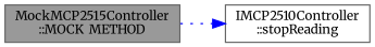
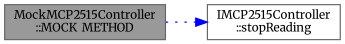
  digraph {
    rankdir=LR
    fontname=Merriweather
    node [fontname=Merriweather fontsize=10 shape=box style=filled]
    n1 [color=gray40 fillcolor=grey60 fontcolor=black height=0.2 label="MockMCP2515Controller\l::MOCK_METHOD" width=0.4]
-   n2 [color=grey40 fillcolor=white height=0.2 label="IMCP2510Controller\l::stopReading" width=0.4]
+   n2 [color=grey40 fillcolor=white height=0.2 label="IMCP2515Controller\l::stopReading" width=0.4]
    n1 -> n2 [color=blue fontname=Merriweather fontsize=10 labelfontname=Helvetica labelfontsize=10 style=dotted]
  }
